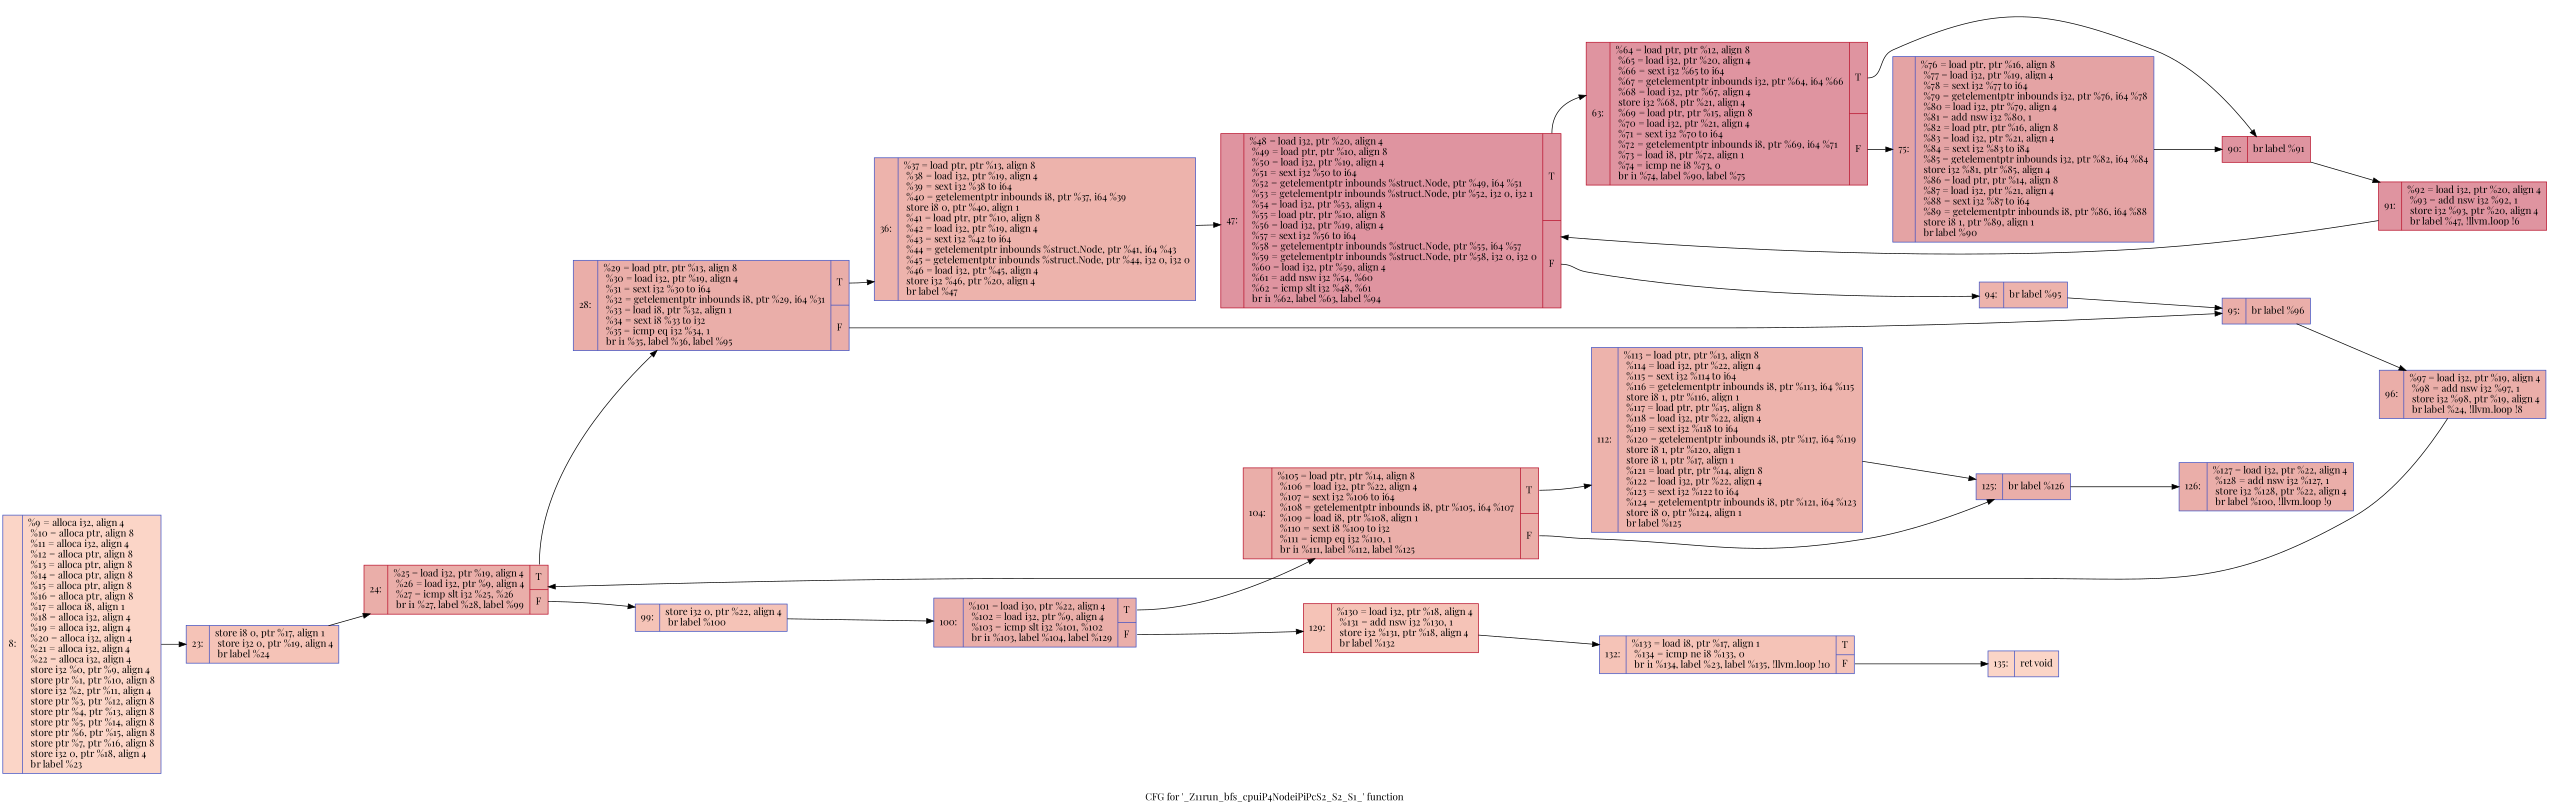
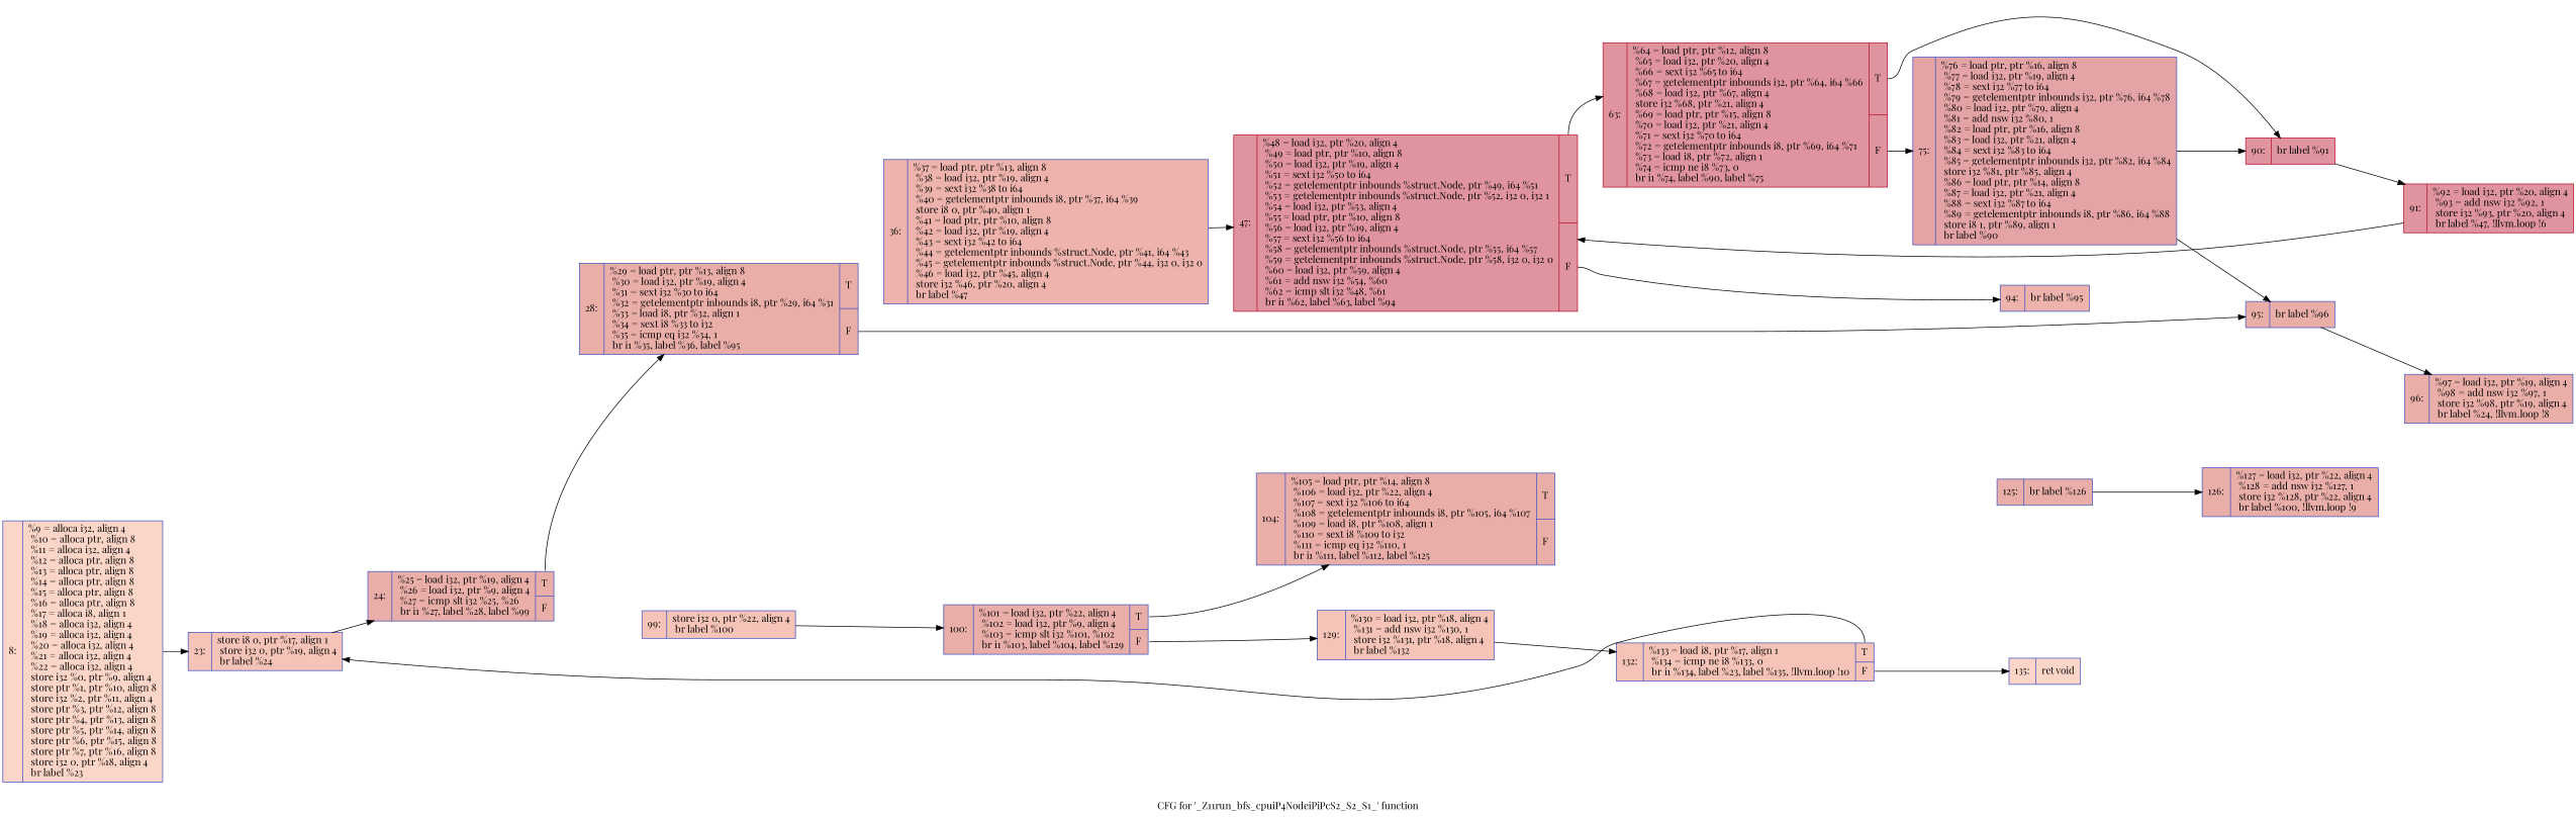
  digraph {
    fontname="Playfair Display"
    label="CFG for '_Z11run_bfs_cpuiP4NodeiPiPcS2_S2_S1_' function"
    rankdir=LR
    node [color="#3d50c3ff" fillcolor="#d0473d70" fontname="Playfair Display" shape=record style=filled]
    edge [fontname="Playfair Display"]
    n1 [fillcolor="#f5a08170" label="{8:\l|  %9 = alloca i32, align 4\l  %10 = alloca ptr, align 8\l  %11 = alloca i32, align 4\l  %12 = alloca ptr, align 8\l  %13 = alloca ptr, align 8\l  %14 = alloca ptr, align 8\l  %15 = alloca ptr, align 8\l  %16 = alloca ptr, align 8\l  %17 = alloca i8, align 1\l  %18 = alloca i32, align 4\l  %19 = alloca i32, align 4\l  %20 = alloca i32, align 4\l  %21 = alloca i32, align 4\l  %22 = alloca i32, align 4\l  store i32 %0, ptr %9, align 4\l  store ptr %1, ptr %10, align 8\l  store i32 %2, ptr %11, align 4\l  store ptr %3, ptr %12, align 8\l  store ptr %4, ptr %13, align 8\l  store ptr %5, ptr %14, align 8\l  store ptr %6, ptr %15, align 8\l  store ptr %7, ptr %16, align 8\l  store i32 0, ptr %18, align 4\l  br label %23\l}"]
    n2 [fillcolor="#e8765c70" label="{23:\l|  store i8 0, ptr %17, align 1\l  store i32 0, ptr %19, align 4\l  br label %24\l}"]
-   n3 [color="#b70d28ff" label="{24:\l|  %25 = load i32, ptr %19, align 4\l  %26 = load i32, ptr %9, align 4\l  %27 = icmp slt i32 %25, %26\l  br i1 %27, label %28, label %99\l|{<s0>T|<s1>F}}"]
+   n3 [label="{24:\l|  %25 = load i32, ptr %19, align 4\l  %26 = load i32, ptr %9, align 4\l  %27 = icmp slt i32 %25, %26\l  br i1 %27, label %28, label %99\l|{<s0>T|<s1>F}}"]
    n4 [label="{28:\l|  %29 = load ptr, ptr %13, align 8\l  %30 = load i32, ptr %19, align 4\l  %31 = sext i32 %30 to i64\l  %32 = getelementptr inbounds i8, ptr %29, i64 %31\l  %33 = load i8, ptr %32, align 1\l  %34 = sext i8 %33 to i32\l  %35 = icmp eq i32 %34, 1\l  br i1 %35, label %36, label %95\l|{<s0>T|<s1>F}}"]
    n5 [fillcolor="#e8765c70" label="{99:\l|  store i32 0, ptr %22, align 4\l  br label %100\l}"]
    n6 [fillcolor="#d6524470" label="{36:\l|  %37 = load ptr, ptr %13, align 8\l  %38 = load i32, ptr %19, align 4\l  %39 = sext i32 %38 to i64\l  %40 = getelementptr inbounds i8, ptr %37, i64 %39\l  store i8 0, ptr %40, align 1\l  %41 = load ptr, ptr %10, align 8\l  %42 = load i32, ptr %19, align 4\l  %43 = sext i32 %42 to i64\l  %44 = getelementptr inbounds %struct.Node, ptr %41, i64 %43\l  %45 = getelementptr inbounds %struct.Node, ptr %44, i32 0, i32 0\l  %46 = load i32, ptr %45, align 4\l  store i32 %46, ptr %20, align 4\l  br label %47\l}"]
    n7 [label="{95:\l|  br label %96\l}"]
-   n8 [label="{100:\l|  %101 = load i30, ptr %22, align 4\l  %102 = load i32, ptr %9, align 4\l  %103 = icmp slt i32 %101, %102\l  br i1 %103, label %104, label %129\l|{<s0>T|<s1>F}}"]
+   n8 [label="{100:\l|  %101 = load i32, ptr %22, align 4\l  %102 = load i32, ptr %9, align 4\l  %103 = icmp slt i32 %101, %102\l  br i1 %103, label %104, label %129\l|{<s0>T|<s1>F}}"]
    n9 [color="#b70d28ff" fillcolor="#b70d2870" label="{47:\l|  %48 = load i32, ptr %20, align 4\l  %49 = load ptr, ptr %10, align 8\l  %50 = load i32, ptr %19, align 4\l  %51 = sext i32 %50 to i64\l  %52 = getelementptr inbounds %struct.Node, ptr %49, i64 %51\l  %53 = getelementptr inbounds %struct.Node, ptr %52, i32 0, i32 1\l  %54 = load i32, ptr %53, align 4\l  %55 = load ptr, ptr %10, align 8\l  %56 = load i32, ptr %19, align 4\l  %57 = sext i32 %56 to i64\l  %58 = getelementptr inbounds %struct.Node, ptr %55, i64 %57\l  %59 = getelementptr inbounds %struct.Node, ptr %58, i32 0, i32 0\l  %60 = load i32, ptr %59, align 4\l  %61 = add nsw i32 %54, %60\l  %62 = icmp slt i32 %48, %61\l  br i1 %62, label %63, label %94\l|{<s0>T|<s1>F}}"]
    n10 [label="{96:\l|  %97 = load i32, ptr %19, align 4\l  %98 = add nsw i32 %97, 1\l  store i32 %98, ptr %19, align 4\l  br label %24, !llvm.loop !8\l}"]
-   n11 [color="#b70d28ff" label="{104:\l|  %105 = load ptr, ptr %14, align 8\l  %106 = load i32, ptr %22, align 4\l  %107 = sext i32 %106 to i64\l  %108 = getelementptr inbounds i8, ptr %105, i64 %107\l  %109 = load i8, ptr %108, align 1\l  %110 = sext i8 %109 to i32\l  %111 = icmp eq i32 %110, 1\l  br i1 %111, label %112, label %125\l|{<s0>T|<s1>F}}"]
-   n12 [color="#b70d28ff" fillcolor="#e8765c70" label="{129:\l|  %130 = load i32, ptr %18, align 4\l  %131 = add nsw i32 %130, 1\l  store i32 %131, ptr %18, align 4\l  br label %132\l}"]
+   n11 [label="{104:\l|  %105 = load ptr, ptr %14, align 8\l  %106 = load i32, ptr %22, align 4\l  %107 = sext i32 %106 to i64\l  %108 = getelementptr inbounds i8, ptr %105, i64 %107\l  %109 = load i8, ptr %108, align 1\l  %110 = sext i8 %109 to i32\l  %111 = icmp eq i32 %110, 1\l  br i1 %111, label %112, label %125\l|{<s0>T|<s1>F}}"]
+   n12 [fillcolor="#e8765c70" label="{129:\l|  %130 = load i32, ptr %18, align 4\l  %131 = add nsw i32 %130, 1\l  store i32 %131, ptr %18, align 4\l  br label %132\l}"]
    n13 [color="#b70d28ff" fillcolor="#b70d2870" label="{63:\l|  %64 = load ptr, ptr %12, align 8\l  %65 = load i32, ptr %20, align 4\l  %66 = sext i32 %65 to i64\l  %67 = getelementptr inbounds i32, ptr %64, i64 %66\l  %68 = load i32, ptr %67, align 4\l  store i32 %68, ptr %21, align 4\l  %69 = load ptr, ptr %15, align 8\l  %70 = load i32, ptr %21, align 4\l  %71 = sext i32 %70 to i64\l  %72 = getelementptr inbounds i8, ptr %69, i64 %71\l  %73 = load i8, ptr %72, align 1\l  %74 = icmp ne i8 %73, 0\l  br i1 %74, label %90, label %75\l|{<s0>T|<s1>F}}"]
    n14 [fillcolor="#d6524470" label="{94:\l|  br label %95\l}"]
    n15 [color="#b70d28ff" fillcolor="#b70d2870" label="{90:\l|  br label %91\l}"]
-   n16 [fillcolor="#c32e3170" label="{75:\l|  %76 = load ptr, ptr %16, align 8\l  %77 = load i32, ptr %19, align 4\l  %78 = sext i32 %77 to i64\l  %79 = getelementptr inbounds i32, ptr %76, i64 %78\l  %80 = load i32, ptr %79, align 4\l  %81 = add nsw i32 %80, 1\l  %82 = load ptr, ptr %16, align 8\l  %83 = load i32, ptr %21, align 4\l  %84 = sext i32 %83 to i84\l  %85 = getelementptr inbounds i32, ptr %82, i64 %84\l  store i32 %81, ptr %85, align 4\l  %86 = load ptr, ptr %14, align 8\l  %87 = load i32, ptr %21, align 4\l  %88 = sext i32 %87 to i64\l  %89 = getelementptr inbounds i8, ptr %86, i64 %88\l  store i8 1, ptr %89, align 1\l  br label %90\l}"]
+   n16 [fillcolor="#c32e3170" label="{75:\l|  %76 = load ptr, ptr %16, align 8\l  %77 = load i32, ptr %19, align 4\l  %78 = sext i32 %77 to i64\l  %79 = getelementptr inbounds i32, ptr %76, i64 %78\l  %80 = load i32, ptr %79, align 4\l  %81 = add nsw i32 %80, 1\l  %82 = load ptr, ptr %16, align 8\l  %83 = load i32, ptr %21, align 4\l  %84 = sext i32 %83 to i64\l  %85 = getelementptr inbounds i32, ptr %82, i64 %84\l  store i32 %81, ptr %85, align 4\l  %86 = load ptr, ptr %14, align 8\l  %87 = load i32, ptr %21, align 4\l  %88 = sext i32 %87 to i64\l  %89 = getelementptr inbounds i8, ptr %86, i64 %88\l  store i8 1, ptr %89, align 1\l  br label %90\l}"]
    n17 [color="#b70d28ff" fillcolor="#b70d2870" label="{91:\l|  %92 = load i32, ptr %20, align 4\l  %93 = add nsw i32 %92, 1\l  store i32 %93, ptr %20, align 4\l  br label %47, !llvm.loop !6\l}"]
-   n18 [fillcolor="#d6524470" label="{112:\l|  %113 = load ptr, ptr %13, align 8\l  %114 = load i32, ptr %22, align 4\l  %115 = sext i32 %114 to i64\l  %116 = getelementptr inbounds i8, ptr %113, i64 %115\l  store i8 1, ptr %116, align 1\l  %117 = load ptr, ptr %15, align 8\l  %118 = load i32, ptr %22, align 4\l  %119 = sext i32 %118 to i64\l  %120 = getelementptr inbounds i8, ptr %117, i64 %119\l  store i8 1, ptr %120, align 1\l  store i8 1, ptr %17, align 1\l  %121 = load ptr, ptr %14, align 8\l  %122 = load i32, ptr %22, align 4\l  %123 = sext i32 %122 to i64\l  %124 = getelementptr inbounds i8, ptr %121, i64 %123\l  store i8 0, ptr %124, align 1\l  br label %125\l}"]
    n19 [label="{125:\l|  br label %126\l}"]
    n20 [fillcolor="#e8765c70" label="{132:\l|  %133 = load i8, ptr %17, align 1\l  %134 = icmp ne i8 %133, 0\l  br i1 %134, label %23, label %135, !llvm.loop !10\l|{<s0>T|<s1>F}}"]
    n21 [label="{126:\l|  %127 = load i32, ptr %22, align 4\l  %128 = add nsw i32 %127, 1\l  store i32 %128, ptr %22, align 4\l  br label %100, !llvm.loop !9\l}"]
    n22 [fillcolor="#f5a08170" label="{135:\l|  ret void\l}"]
    n1 -> n2
    n2 -> n3
    n3 -> n4 [tailport=s0]
-   n3 -> n5 [tailport=s1]
-   n4 -> n6 [tailport=s0]
    n4 -> n7 [tailport=s1]
    n5 -> n8
    n6 -> n9
    n7 -> n10
    n8 -> n11 [tailport=s0]
    n8 -> n12 [tailport=s1]
    n9 -> n13 [tailport=s0]
    n9 -> n14 [tailport=s1]
-   n10 -> n3
-   n11 -> n18 [tailport=s0]
-   n11 -> n19 [tailport=s1]
    n12 -> n20
    n13 -> n15 [tailport=s0]
    n13 -> n16 [tailport=s1]
-   n14 -> n7
+   n16 -> n7
    n15 -> n17
    n16 -> n15
    n17 -> n9
-   n18 -> n19
    n19 -> n21
+   n20 -> n2 [tailport=s0]
    n20 -> n22 [tailport=s1]
  }
